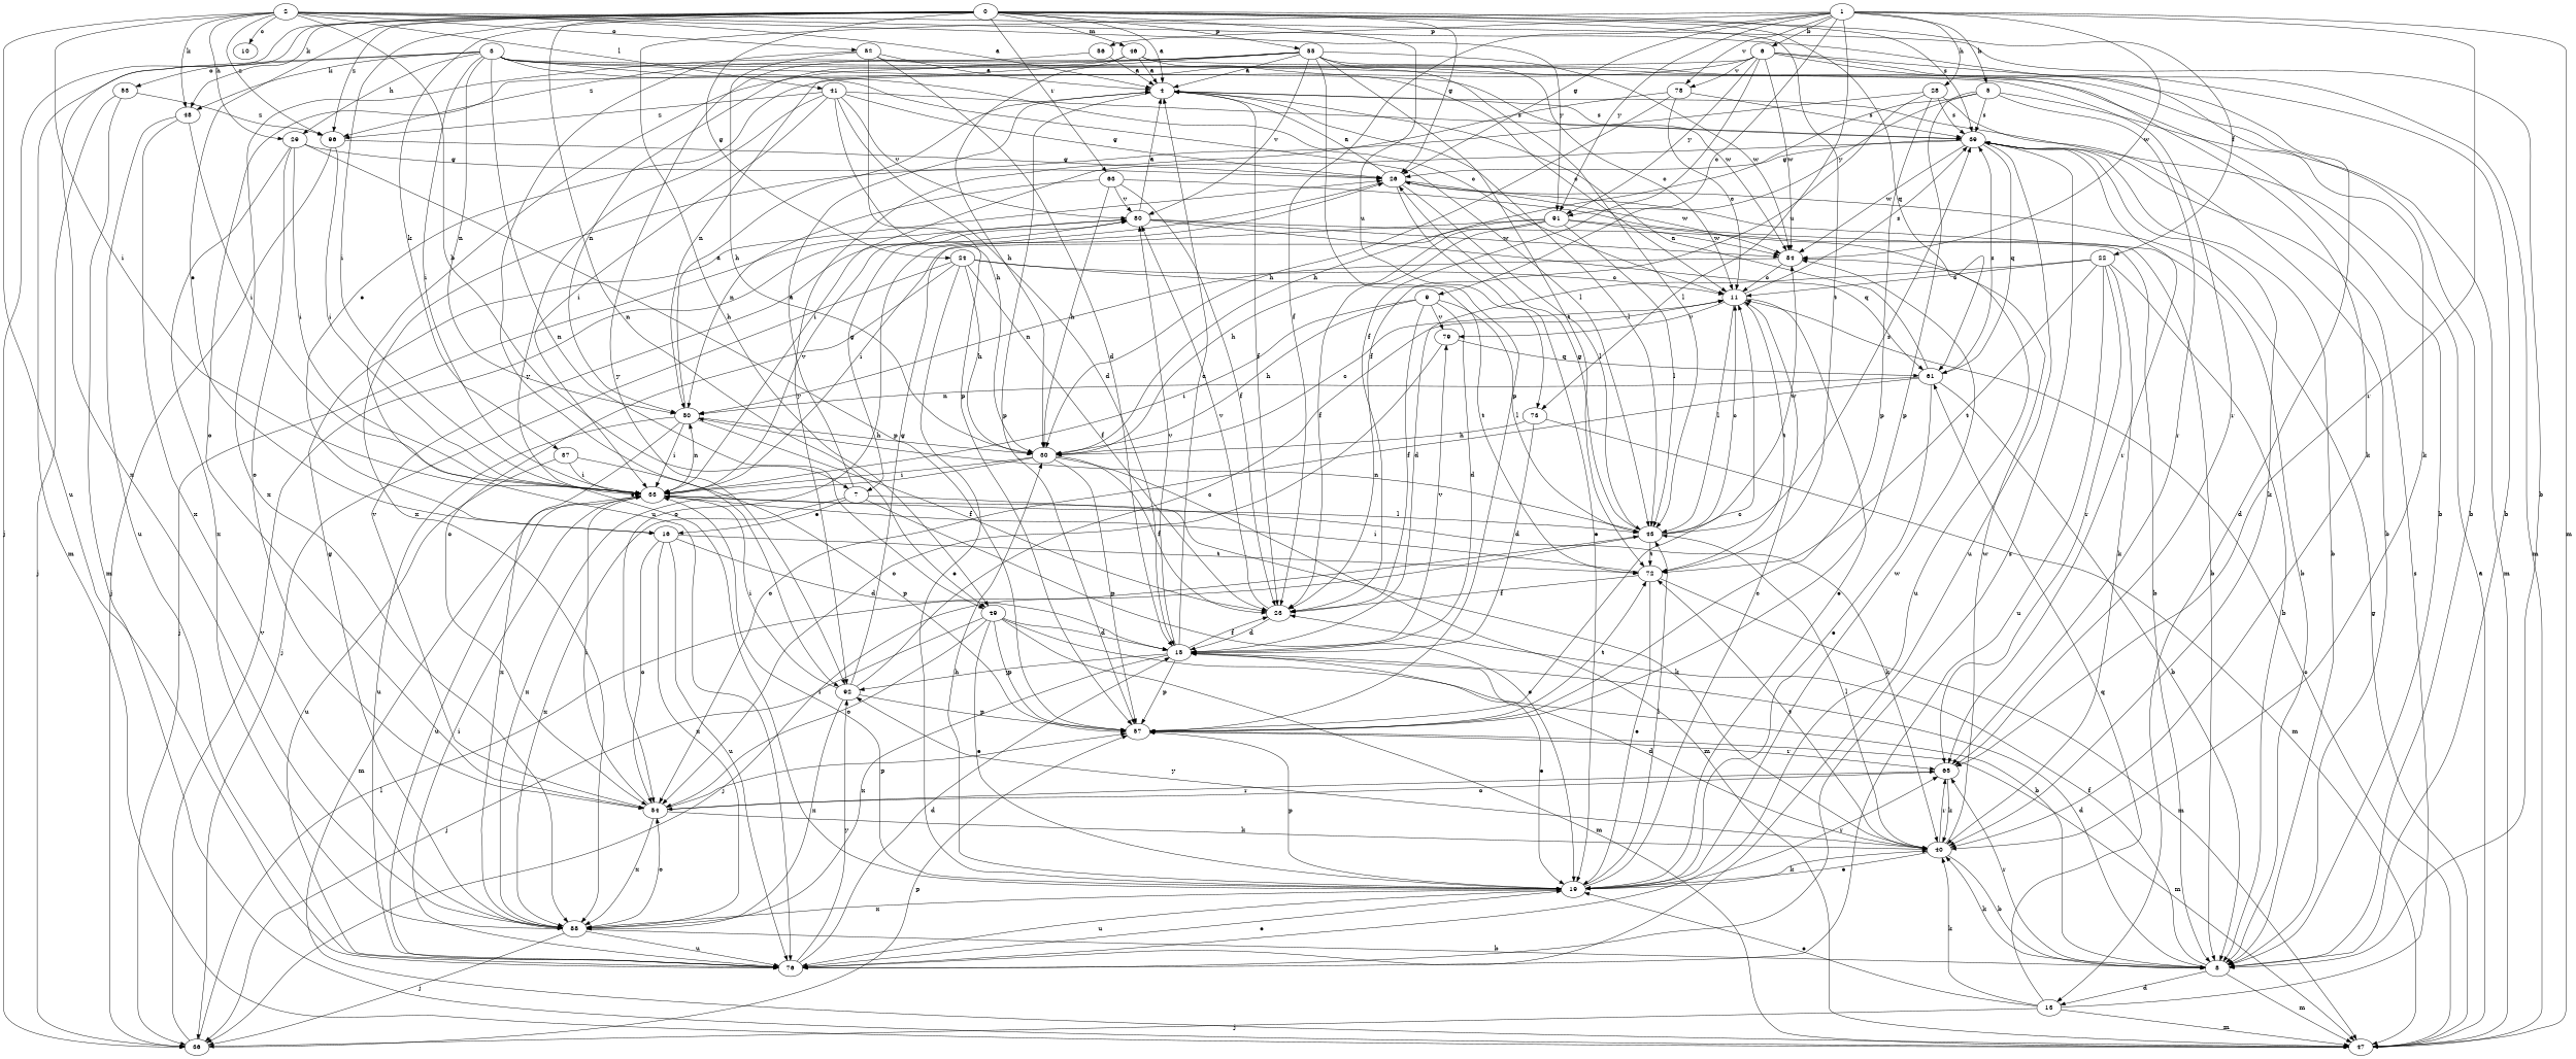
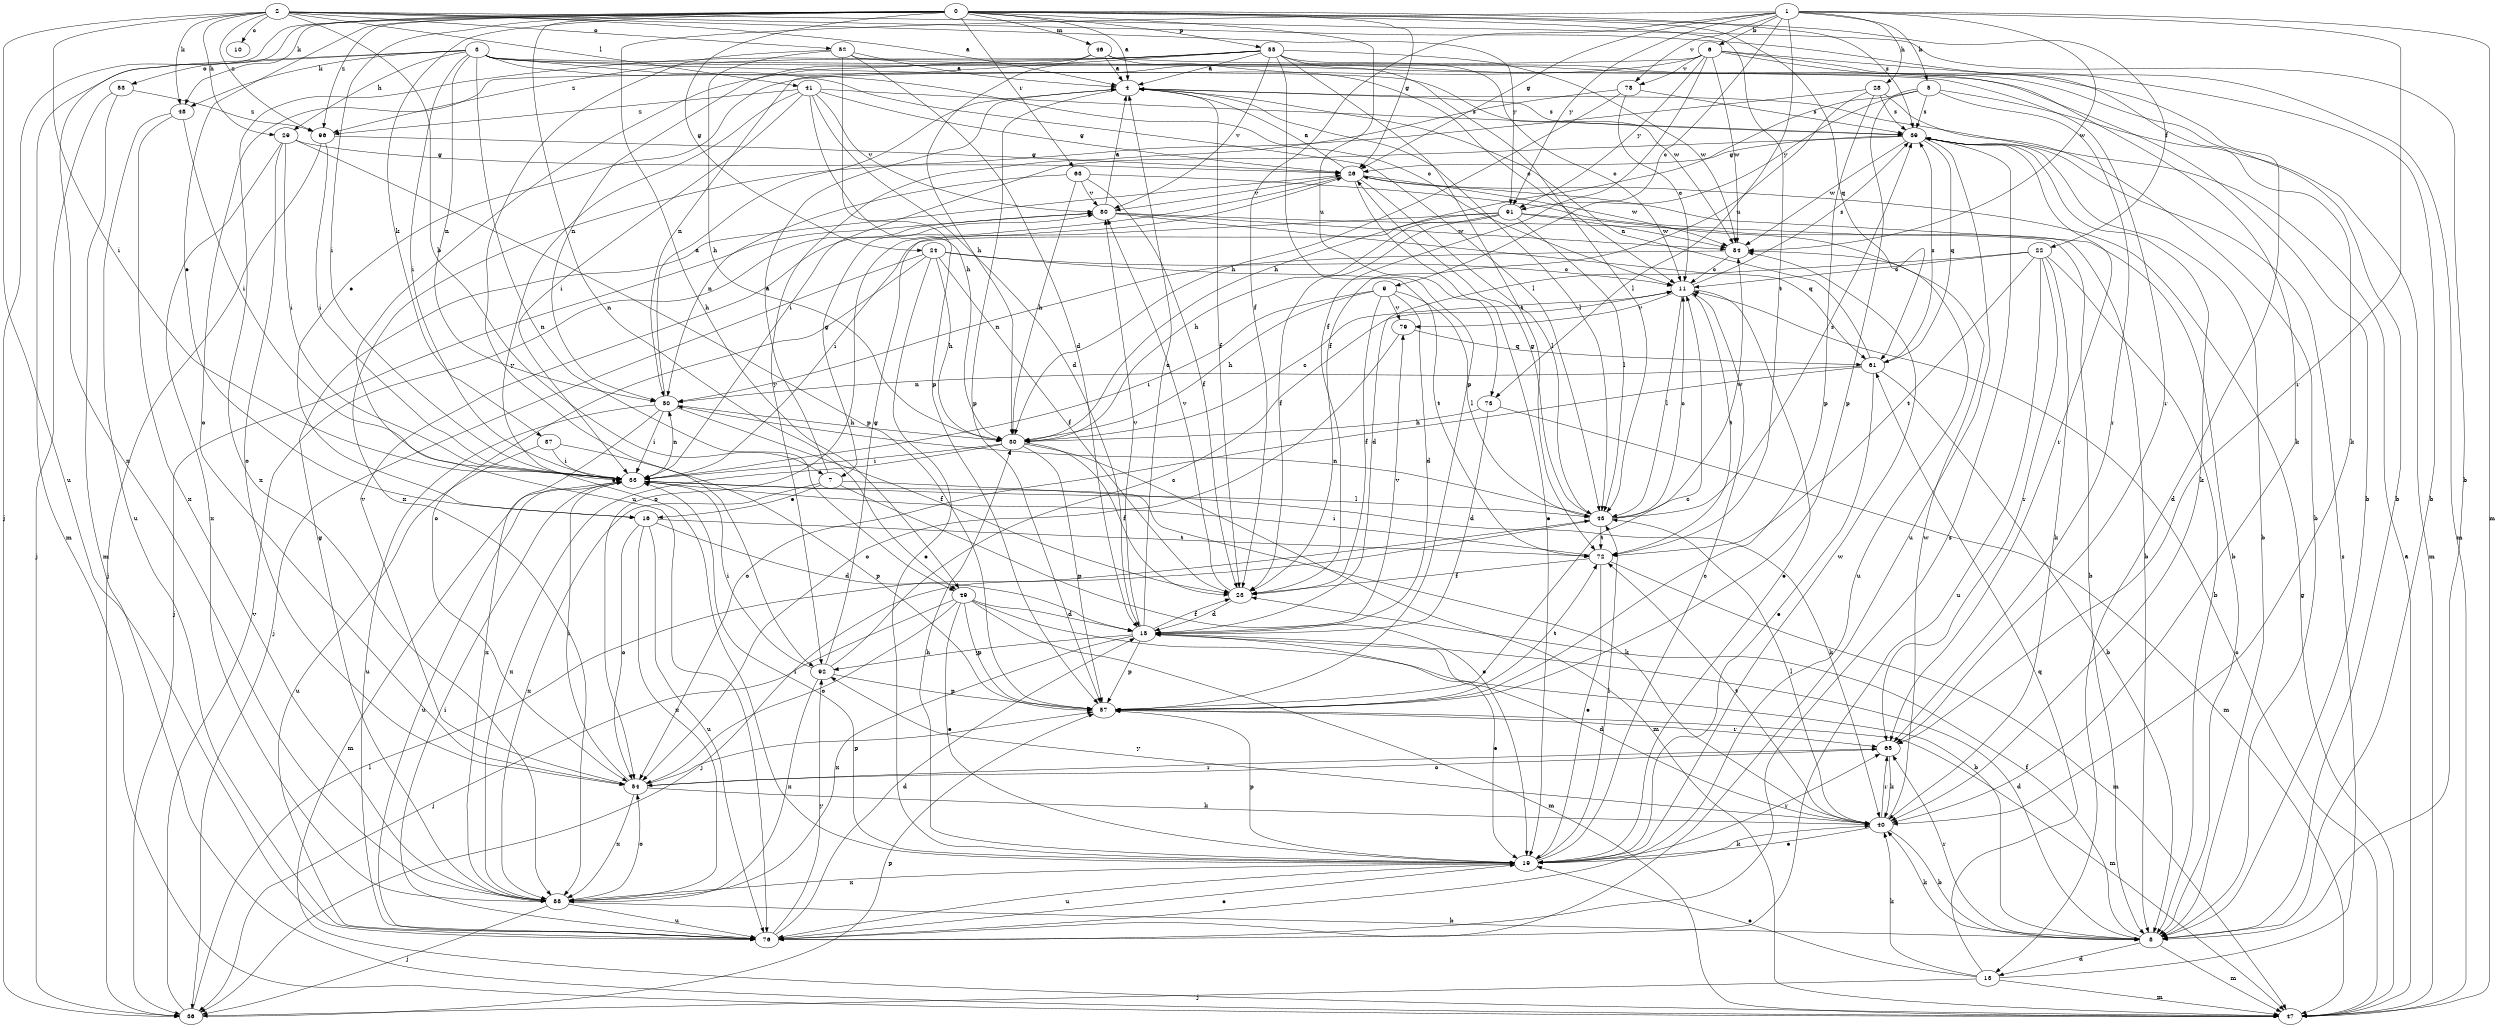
  strict digraph {
    0
    4
    16
    22
    24
    26
    33
    36
    37
    n10 [label=48]
    46
    49
    55
    61
    63
    n16 [label=39]
    72
    73
    88
    96
    23
    43
    57
    76
    54
    15
    65
    8
    11
    40
    30
    19
    84
    7
    47
    50
    80
    1
    5
    6
    9
    28
-   56
    78
    91
    79
    92
    2
    10
    13
    29
    41
    52
    3
    53
    0 -> 4 [label=a]
    0 -> 16 [label=e]
    0 -> 22 [label=f]
    0 -> 24 [label=g]
    0 -> 26 [label=g]
    0 -> 33 [label=i]
    0 -> 36 [label=j]
    0 -> 37 [label=k]
    0 -> n10 [label=k]
    0 -> 46 [label=m]
    0 -> 49 [label=n]
    0 -> 55 [label=p]
    0 -> 61 [label=q]
    0 -> 63 [label=r]
    0 -> n16 [label=s]
    0 -> 72 [label=t]
    0 -> 73 [label=u]
    0 -> 88 [label=x]
    0 -> 96 [label=z]
    4 -> n16 [label=s]
    4 -> 23 [label=f]
    4 -> 43 [label=l]
    4 -> 57 [label=p]
    16 -> 72 [label=t]
    16 -> 88 [label=x]
    16 -> 76 [label=u]
    16 -> 54 [label=o]
    16 -> 15 [label=d]
    22 -> 72 [label=t]
    22 -> 76 [label=u]
    22 -> 15 [label=d]
    22 -> 65 [label=r]
    22 -> 8 [label=b]
    22 -> 11 [label=c]
    22 -> 40 [label=k]
    24 -> 36 [label=j]
    24 -> 72 [label=t]
    24 -> 23 [label=f]
    24 -> 54 [label=o]
    24 -> 11 [label=c]
    24 -> 30 [label=h]
    24 -> 19 [label=e]
    26 -> 4 [label=a]
    26 -> 43 [label=l]
    26 -> 8 [label=b]
    26 -> 19 [label=e]
    26 -> 84 [label=w]
    26 -> 7 [label=g]
    33 -> 43 [label=l]
    33 -> 76 [label=u]
    33 -> 40 [label=k]
    33 -> 47 [label=m]
    33 -> 50 [label=n]
-   33 -> 80 [label=v]
+   26 -> 80 [label=v]
    36 -> 43 [label=l]
    36 -> 57 [label=p]
    36 -> 80 [label=v]
    37 -> 33 [label=i]
    37 -> 57 [label=p]
    37 -> 76 [label=u]
    n10 -> 33 [label=i]
    n10 -> 88 [label=x]
    n10 -> 76 [label=u]
    46 -> 4 [label=a]
    46 -> 8 [label=b]
    46 -> 11 [label=c]
    46 -> 30 [label=h]
    46 -> 50 [label=n]
    49 -> 36 [label=j]
    49 -> 57 [label=p]
    49 -> 54 [label=o]
    49 -> 15 [label=d]
    49 -> 8 [label=b]
    49 -> 19 [label=e]
    49 -> 47 [label=m]
    55 -> 4 [label=a]
    55 -> 72 [label=t]
    55 -> 88 [label=x]
    55 -> 96 [label=z]
    55 -> 43 [label=l]
    55 -> 57 [label=p]
    55 -> 76 [label=u]
    55 -> 11 [label=c]
    55 -> 84 [label=w]
    55 -> 50 [label=n]
    55 -> 80 [label=v]
    61 -> 4 [label=a]
    61 -> n16 [label=s]
    61 -> 54 [label=o]
    61 -> 8 [label=b]
    61 -> 19 [label=e]
    61 -> 50 [label=n]
    63 -> 23 [label=f]
    63 -> 8 [label=b]
    63 -> 30 [label=h]
    63 -> 50 [label=n]
    63 -> 80 [label=v]
    n16 -> 26 [label=g]
    n16 -> 33 [label=i]
    n16 -> 61 [label=q]
    n16 -> 76 [label=u]
    n16 -> 65 [label=r]
    n16 -> 8 [label=b]
    n16 -> 40 [label=k]
    n16 -> 84 [label=w]
    72 -> 33 [label=i]
    72 -> 23 [label=f]
    72 -> 19 [label=e]
    72 -> 47 [label=m]
    73 -> 15 [label=d]
    73 -> 30 [label=h]
    73 -> 47 [label=m]
    88 -> 26 [label=g]
    88 -> 36 [label=j]
    88 -> 76 [label=u]
    88 -> 54 [label=o]
    88 -> 8 [label=b]
    96 -> 26 [label=g]
    96 -> 33 [label=i]
    96 -> 36 [label=j]
    23 -> 15 [label=d]
    23 -> 80 [label=v]
    43 -> 26 [label=g]
    43 -> 36 [label=j]
    43 -> n16 [label=s]
    43 -> 72 [label=t]
    43 -> 11 [label=c]
    43 -> 84 [label=w]
    43 -> 50 [label=n]
    57 -> 72 [label=t]
    57 -> 65 [label=r]
    57 -> 11 [label=c]
    57 -> 47 [label=m]
    76 -> 33 [label=i]
    76 -> n16 [label=s]
    76 -> 15 [label=d]
    76 -> 19 [label=e]
    76 -> 92 [label=y]
    54 -> 33 [label=i]
    54 -> 88 [label=x]
    54 -> 57 [label=p]
    54 -> 65 [label=r]
    54 -> 40 [label=k]
    54 -> 80 [label=v]
    15 -> 4 [label=a]
    15 -> 88 [label=x]
    15 -> 23 [label=f]
    15 -> 57 [label=p]
    15 -> 19 [label=e]
    15 -> 80 [label=v]
    15 -> 79 [label=v]
    15 -> 92 [label=y]
    65 -> 54 [label=o]
    65 -> 40 [label=k]
    8 -> 23 [label=f]
    8 -> 15 [label=d]
    8 -> 65 [label=r]
    8 -> 40 [label=k]
    8 -> 47 [label=m]
    8 -> 13 [label=d]
    11 -> n16 [label=s]
    11 -> 72 [label=t]
    11 -> 43 [label=l]
    11 -> 19 [label=e]
    11 -> 79 [label=v]
    40 -> 72 [label=t]
    40 -> 43 [label=l]
    40 -> 15 [label=d]
    40 -> 65 [label=r]
    40 -> 8 [label=b]
    40 -> 19 [label=e]
    40 -> 84 [label=w]
    40 -> 92 [label=y]
    30 -> 33 [label=i]
    30 -> 88 [label=x]
    30 -> 23 [label=f]
    30 -> 57 [label=p]
    30 -> 11 [label=c]
    30 -> 47 [label=m]
    19 -> 33 [label=i]
    19 -> 88 [label=x]
    19 -> 43 [label=l]
    19 -> 57 [label=p]
    19 -> 76 [label=u]
    19 -> 65 [label=r]
    19 -> 11 [label=c]
    19 -> 40 [label=k]
    19 -> 30 [label=h]
    19 -> 84 [label=w]
    84 -> 11 [label=c]
    84 -> 50 [label=n]
    7 -> 4 [label=a]
    7 -> 16 [label=e]
    7 -> 88 [label=x]
    7 -> 40 [label=k]
    7 -> 19 [label=e]
    47 -> 4 [label=a]
    47 -> 26 [label=g]
    47 -> 11 [label=c]
    50 -> 4 [label=a]
    50 -> 33 [label=i]
    50 -> 88 [label=x]
    50 -> 23 [label=f]
    50 -> 76 [label=u]
    50 -> 30 [label=h]
    80 -> 4 [label=a]
    80 -> 36 [label=j]
    80 -> 61 [label=q]
    80 -> 8 [label=b]
    80 -> 84 [label=w]
    1 -> 26 [label=g]
    1 -> 49 [label=h]
    1 -> 73 [label=u]
    1 -> 23 [label=f]
    1 -> 65 [label=r]
    1 -> 84 [label=w]
    1 -> 47 [label=m]
    1 -> 5 [label=b]
    1 -> 6 [label=b]
    1 -> 9 [label=c]
    1 -> 28 [label=h]
-   1 -> 56 [label=p]
    1 -> 78 [label=v]
    1 -> 91 [label=y]
    5 -> n16 [label=s]
    5 -> 57 [label=p]
    5 -> 65 [label=r]
    5 -> 30 [label=h]
    5 -> 47 [label=m]
    5 -> 91 [label=y]
    6 -> 16 [label=e]
    6 -> 23 [label=f]
    6 -> 54 [label=o]
    6 -> 8 [label=b]
    6 -> 40 [label=k]
    6 -> 84 [label=w]
    6 -> 47 [label=m]
    6 -> 78 [label=v]
    6 -> 91 [label=y]
    9 -> 33 [label=i]
    9 -> 23 [label=f]
    9 -> 43 [label=l]
    9 -> 15 [label=d]
    9 -> 30 [label=h]
    9 -> 79 [label=v]
    28 -> n16 [label=s]
    28 -> 88 [label=x]
    28 -> 23 [label=f]
    28 -> 57 [label=p]
    28 -> 8 [label=b]
-   56 -> 4 [label=a]
-   56 -> 92 [label=y]
    78 -> n16 [label=s]
    78 -> 11 [label=c]
    78 -> 30 [label=h]
    78 -> 92 [label=y]
    91 -> 33 [label=i]
    91 -> 23 [label=f]
    91 -> 43 [label=l]
    91 -> 76 [label=u]
    91 -> 54 [label=o]
    91 -> 30 [label=h]
    91 -> 84 [label=w]
    79 -> 61 [label=q]
    79 -> 54 [label=o]
    92 -> 26 [label=g]
    92 -> 33 [label=i]
    92 -> 88 [label=x]
    92 -> 57 [label=p]
    92 -> 11 [label=c]
    2 -> 4 [label=a]
    2 -> 33 [label=i]
    2 -> n10 [label=k]
    2 -> 96 [label=z]
    2 -> 76 [label=u]
    2 -> 8 [label=b]
    2 -> 7 [label=b]
    2 -> 91 [label=y]
    2 -> 10 [label=c]
    2 -> 13 [label=d]
    2 -> 29 [label=h]
    2 -> 41 [label=l]
    2 -> 52 [label=o]
    13 -> 36 [label=j]
    13 -> 61 [label=q]
    13 -> n16 [label=s]
    13 -> 40 [label=k]
    13 -> 19 [label=e]
    13 -> 47 [label=m]
    29 -> 26 [label=g]
    29 -> 33 [label=i]
    29 -> 88 [label=x]
    29 -> 57 [label=p]
    29 -> 54 [label=o]
    41 -> 26 [label=g]
    41 -> 33 [label=i]
    41 -> n16 [label=s]
    41 -> 96 [label=z]
    41 -> 15 [label=d]
    41 -> 30 [label=h]
    41 -> 19 [label=e]
    41 -> 80 [label=v]
    52 -> 4 [label=a]
    52 -> 57 [label=p]
    52 -> 15 [label=d]
    52 -> 40 [label=k]
    52 -> 30 [label=h]
    52 -> 92 [label=y]
    3 -> 33 [label=i]
    3 -> n10 [label=k]
    3 -> 49 [label=n]
    3 -> 43 [label=l]
    3 -> 65 [label=r]
    3 -> 8 [label=b]
    3 -> 11 [label=c]
    3 -> 84 [label=w]
    3 -> 47 [label=m]
    3 -> 50 [label=n]
    3 -> 29 [label=h]
    3 -> 53 [label=o]
    53 -> 36 [label=j]
    53 -> 96 [label=z]
    53 -> 47 [label=m]
  }
